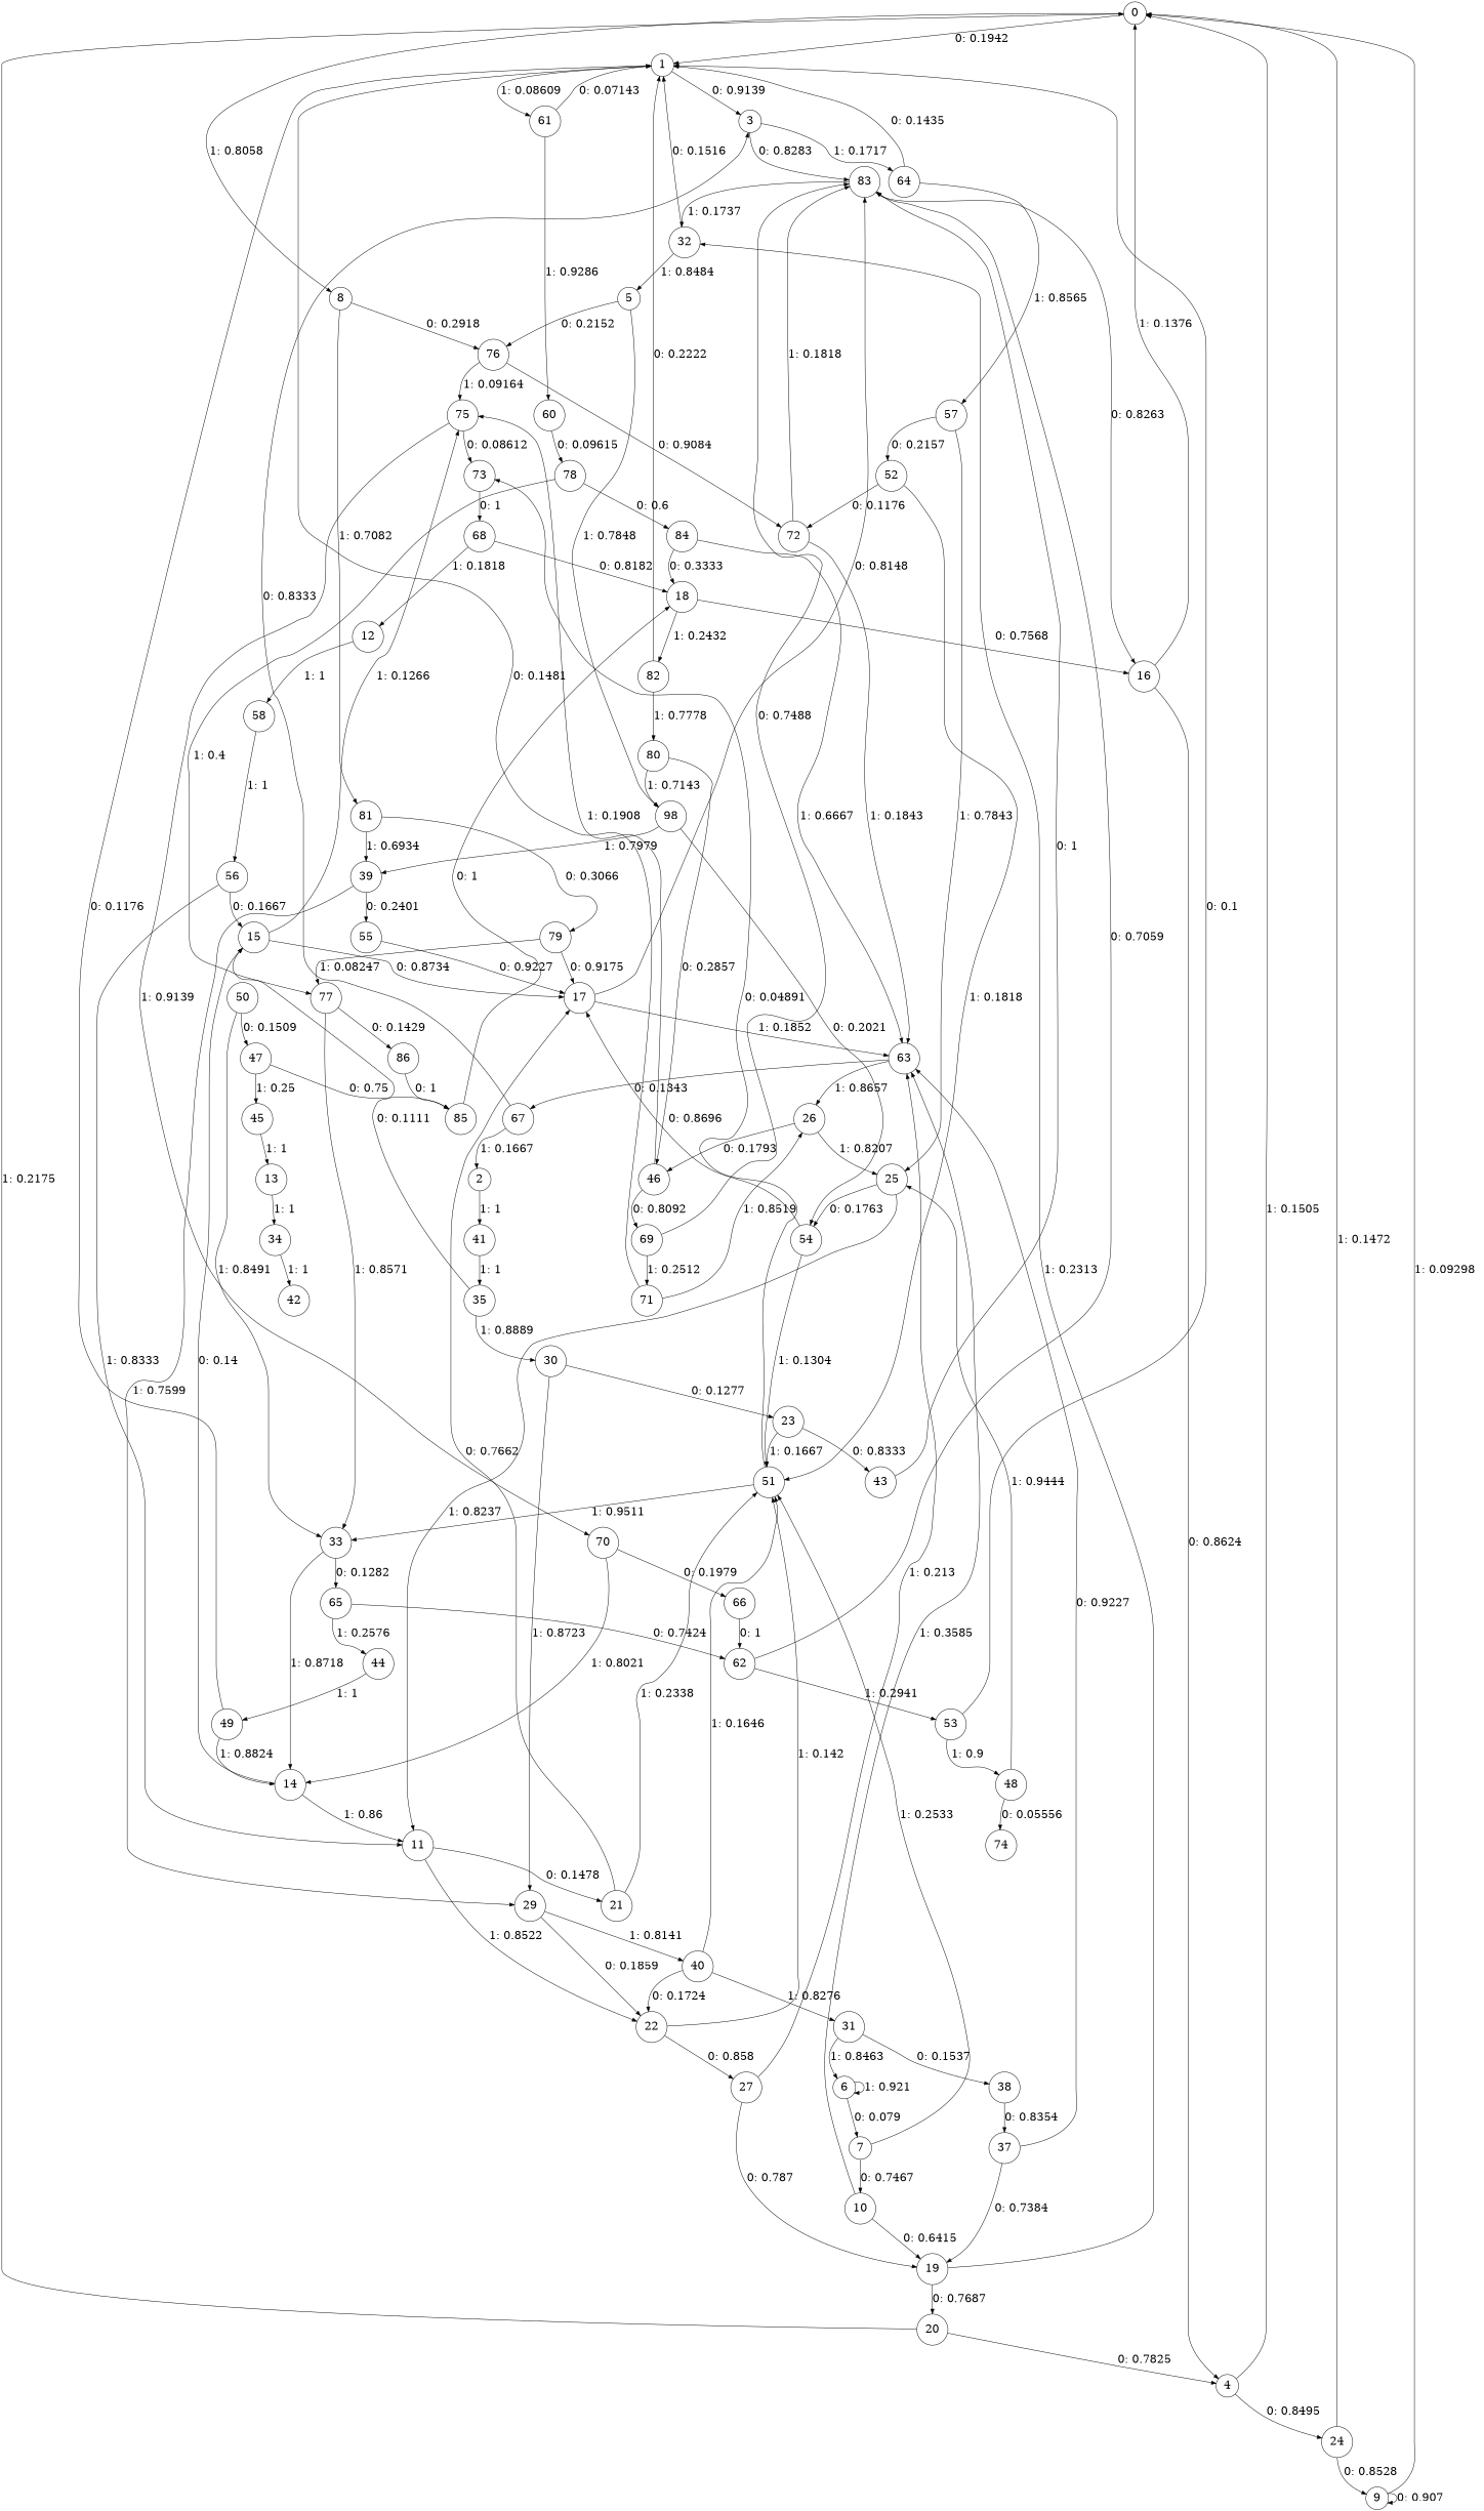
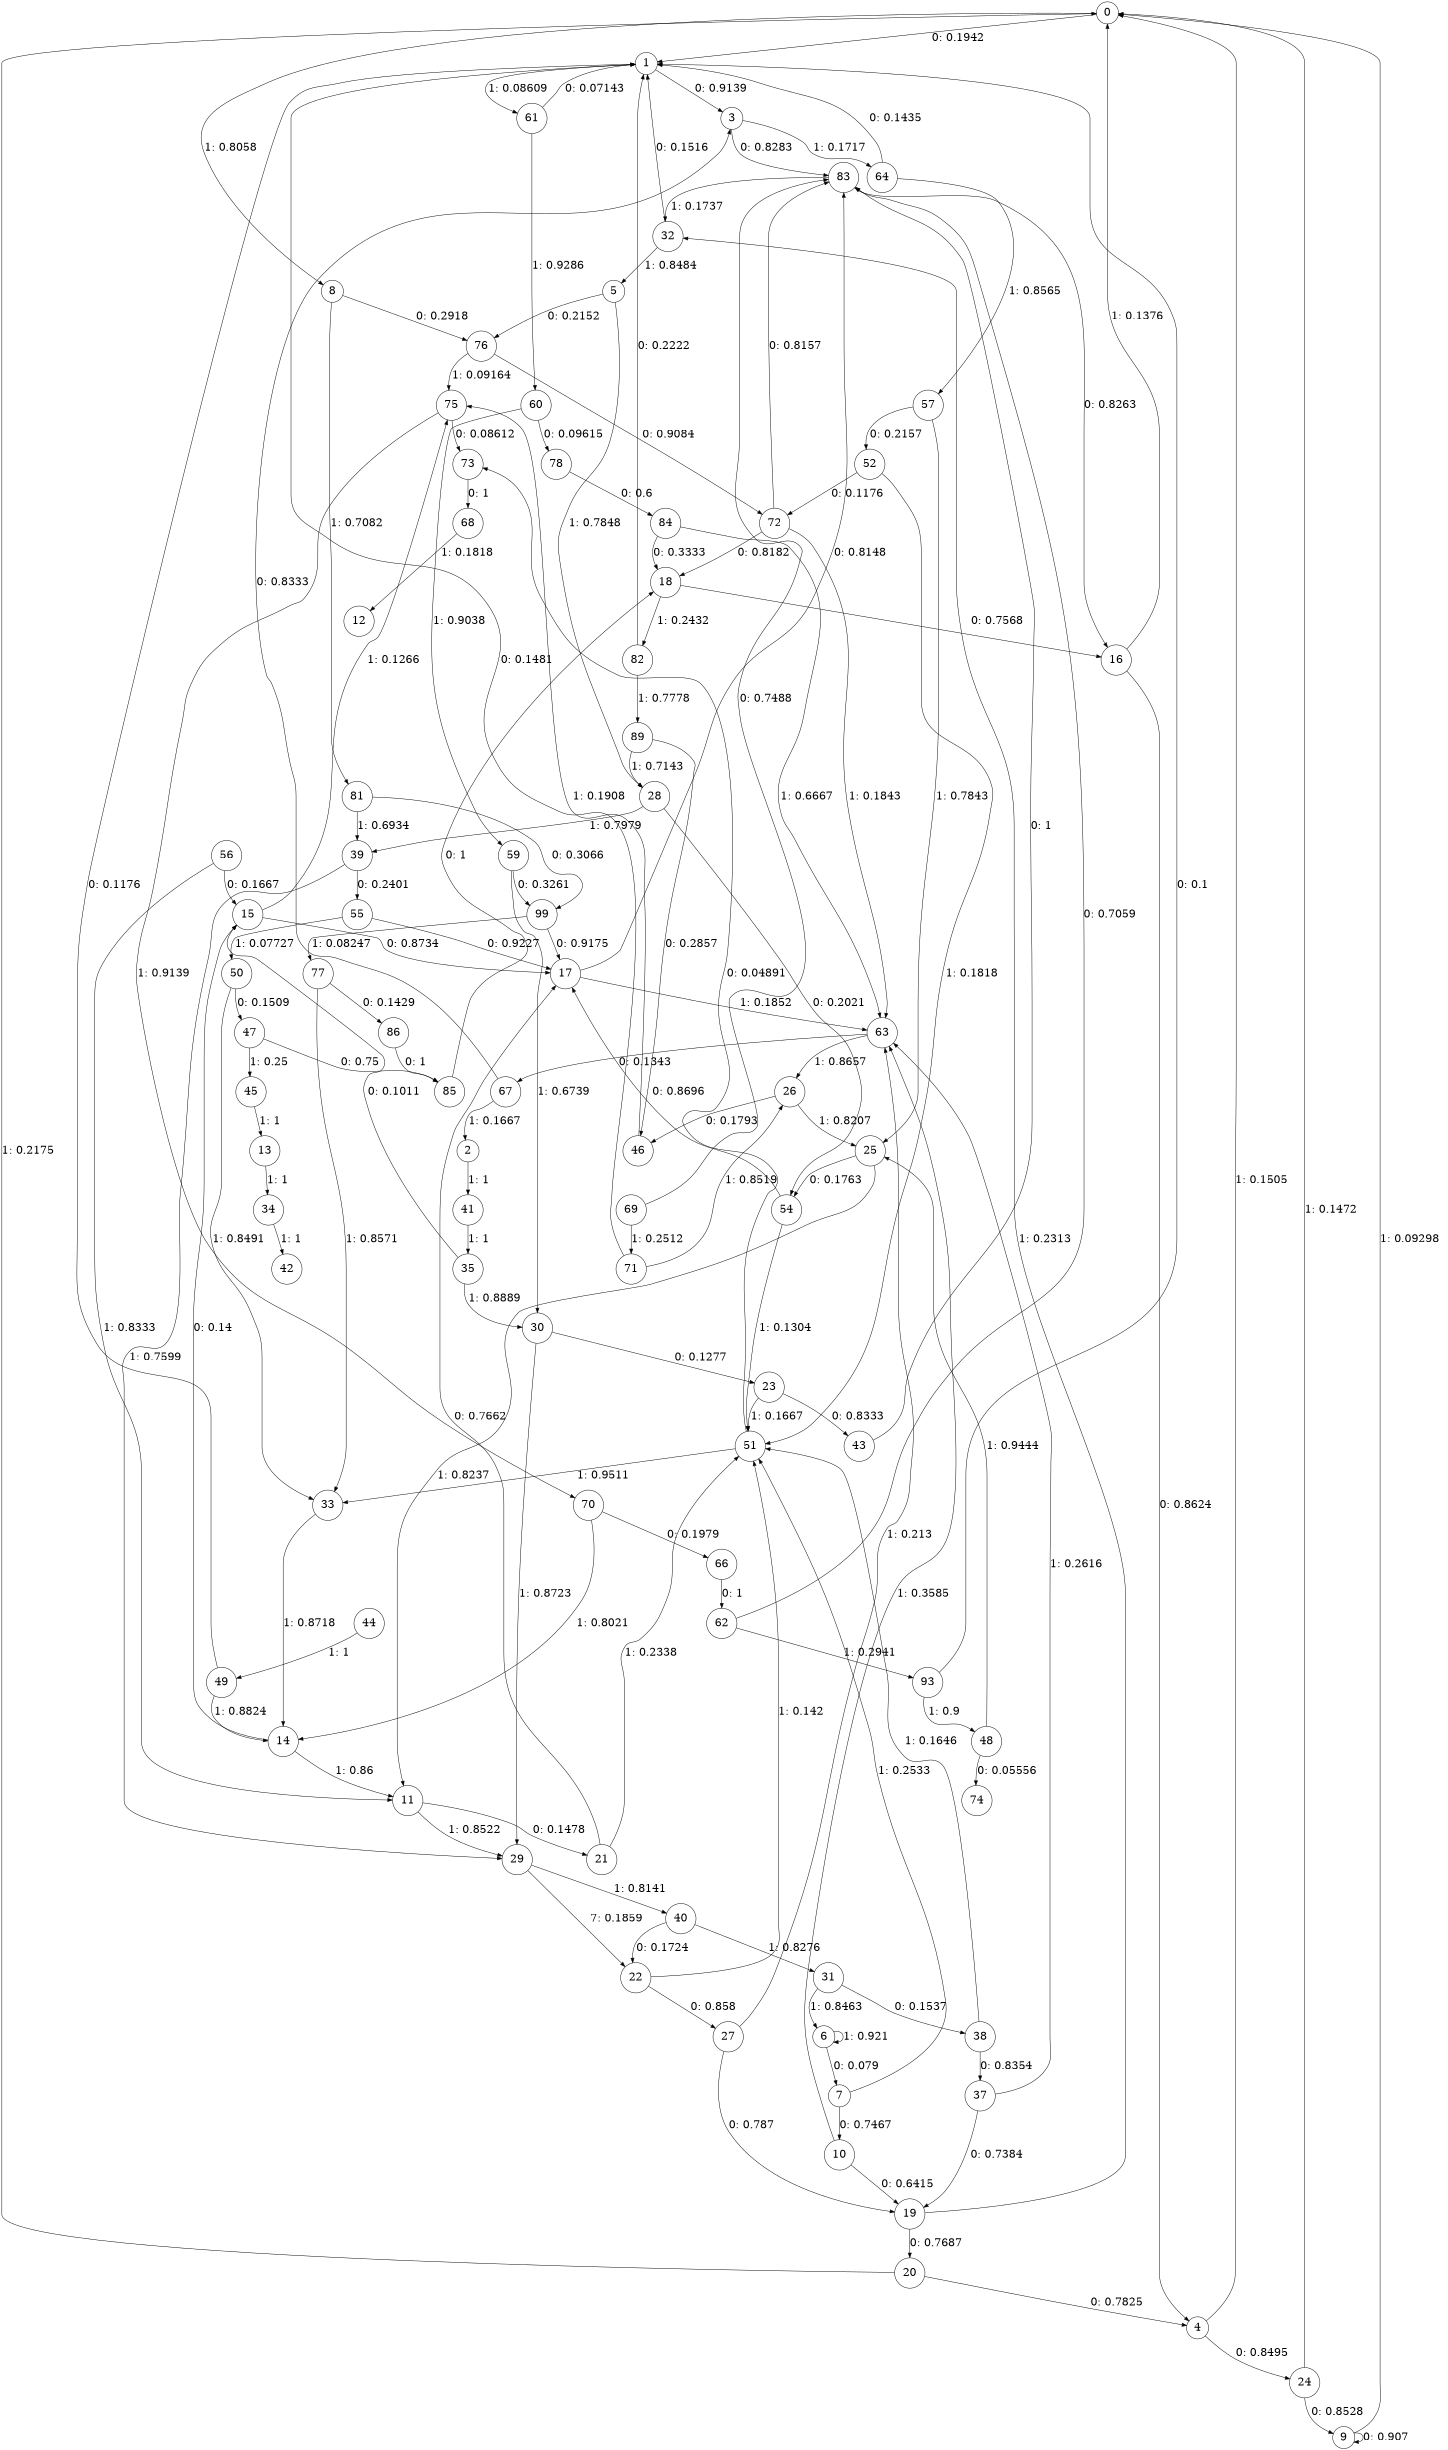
  digraph {
    node [fontsize=24 shape=circle]
    edge [fontsize=24]
    0
    1
    8
    3
    61
    76
    81
    83
    64
    60
    75
    72
    39
-   79
+   79 [label=99]
    16
    32
    57
+   59
    78
    2
    41
    35
    15
    30
    4
    5
    25
    52
    24
    9
-   28 [label=98]
+   28
    54
    73
    70
    63
    51
    17
    29
    55
    6
    7
    10
    19
    33
    20
    26
    67
    14
-   65
    68
    77
    46
    11
    21
    22
    40
    27
    31
    12
-   58
    56
    13
    34
    42
    66
    18
    82
-   80
+   80 [label=89]
    23
    43
    69
    71
    50
    38
    37
    44
    62
    49
-   53
+   53 [label=93]
    47
    45
    85
    48
    74
    86
    84
    0 -> 1 [label="0: 0.1942   "]
    0 -> 8 [label="1: 0.8058   "]
    1 -> 3 [label="0: 0.9139   "]
    1 -> 61 [label="1: 0.08609  "]
    8 -> 76 [label="0: 0.2918   "]
    8 -> 81 [label="1: 0.7082   "]
    3 -> 83 [label="0: 0.8283   "]
    3 -> 64 [label="1: 0.1717   "]
    61 -> 1 [label="0: 0.07143  "]
    61 -> 60 [label="1: 0.9286   "]
    76 -> 75 [label="1: 0.09164  "]
    76 -> 72 [label="0: 0.9084   "]
    81 -> 39 [label="1: 0.6934   "]
    81 -> 79 [label="0: 0.3066   "]
    83 -> 16 [label="0: 0.8263   "]
    83 -> 32 [label="1: 0.1737   "]
    64 -> 1 [label="0: 0.1435   "]
    64 -> 57 [label="1: 0.8565   "]
+   60 -> 59 [label="1: 0.9038   "]
    60 -> 78 [label="0: 0.09615  "]
    75 -> 73 [label="0: 0.08612  "]
    75 -> 70 [label="1: 0.9139   "]
-   72 -> 83 [label="1: 0.1818   "]
+   72 -> 83 [label="0: 0.8157   "]
    72 -> 63 [label="1: 0.1843   "]
    39 -> 29 [label="1: 0.7599   "]
    39 -> 55 [label="0: 0.2401   "]
    79 -> 17 [label="0: 0.9175   "]
    79 -> 77 [label="1: 0.08247  "]
    16 -> 0 [label="1: 0.1376   "]
    16 -> 4 [label="0: 0.8624   "]
    32 -> 1 [label="0: 0.1516   "]
    32 -> 5 [label="1: 0.8484   "]
    57 -> 25 [label="1: 0.7843   "]
    57 -> 52 [label="0: 0.2157   "]
-   78 -> 77 [label="1: 0.4      "]
+   59 -> 79 [label="0: 0.3261   "]
+   59 -> 30 [label="1: 0.6739   "]
    78 -> 84 [label="0: 0.6      "]
    2 -> 41 [label="1: 1        "]
    41 -> 35 [label="1: 1        "]
-   35 -> 15 [label="0: 0.1111   "]
+   35 -> 15 [label="0: 0.1011   "]
    35 -> 30 [label="1: 0.8889   "]
    15 -> 75 [label="1: 0.1266   "]
    15 -> 17 [label="0: 0.8734   "]
    30 -> 29 [label="1: 0.8723   "]
    30 -> 23 [label="0: 0.1277   "]
    4 -> 0 [label="1: 0.1505   "]
    4 -> 24 [label="0: 0.8495   "]
    5 -> 76 [label="0: 0.2152   "]
    5 -> 28 [label="1: 0.7848   "]
    25 -> 54 [label="0: 0.1763   "]
    25 -> 11 [label="1: 0.8237   "]
    52 -> 72 [label="0: 0.1176   "]
    52 -> 51 [label="1: 0.1818   "]
    24 -> 0 [label="1: 0.1472   "]
    24 -> 9 [label="0: 0.8528   "]
    9 -> 0 [label="1: 0.09298  "]
    9 -> 9 [label="0: 0.907    "]
    28 -> 39 [label="1: 0.7979   "]
    28 -> 54 [label="0: 0.2021   "]
    54 -> 51 [label="1: 0.1304   "]
    54 -> 17 [label="0: 0.8696   "]
    73 -> 68 [label="0: 1        "]
    70 -> 14 [label="1: 0.8021   "]
    70 -> 66 [label="0: 0.1979   "]
    63 -> 26 [label="1: 0.8657   "]
    63 -> 67 [label="0: 0.1343   "]
    51 -> 73 [label="0: 0.04891  "]
    51 -> 33 [label="1: 0.9511   "]
    17 -> 83 [label="0: 0.8148   "]
    17 -> 63 [label="1: 0.1852   "]
-   29 -> 22 [label="0: 0.1859   "]
+   29 -> 22 [label="7: 0.1859   "]
    29 -> 40 [label="1: 0.8141   "]
    55 -> 17 [label="0: 0.9227   "]
+   55 -> 50 [label="1: 0.07727  "]
    6 -> 6 [label="1: 0.921    "]
    6 -> 7 [label="0: 0.079    "]
    7 -> 51 [label="1: 0.2533   "]
    7 -> 10 [label="0: 0.7467   "]
    10 -> 63 [label="1: 0.3585   "]
    10 -> 19 [label="0: 0.6415   "]
    19 -> 32 [label="1: 0.2313   "]
    19 -> 20 [label="0: 0.7687   "]
    33 -> 14 [label="1: 0.8718   "]
-   33 -> 65 [label="0: 0.1282   "]
    20 -> 0 [label="1: 0.2175   "]
    20 -> 4 [label="0: 0.7825   "]
    26 -> 25 [label="1: 0.8207   "]
    26 -> 46 [label="0: 0.1793   "]
    67 -> 3 [label="0: 0.8333   "]
    67 -> 2 [label="1: 0.1667   "]
    14 -> 15 [label="0: 0.14     "]
    14 -> 11 [label="1: 0.86     "]
-   65 -> 44 [label="1: 0.2576   "]
-   65 -> 62 [label="0: 0.7424   "]
    68 -> 12 [label="1: 0.1818   "]
-   68 -> 18 [label="0: 0.8182   "]
+   72 -> 18 [label="0: 0.8182   "]
    77 -> 33 [label="1: 0.8571   "]
    77 -> 86 [label="0: 0.1429   "]
    46 -> 75 [label="1: 0.1908   "]
-   46 -> 69 [label="0: 0.8092   "]
-   11 -> 22 [label="1: 0.8522   "]
+   11 -> 29 [label="1: 0.8522   "]
    11 -> 21 [label="0: 0.1478   "]
    21 -> 51 [label="1: 0.2338   "]
    21 -> 17 [label="0: 0.7662   "]
    22 -> 51 [label="1: 0.142    "]
    22 -> 27 [label="0: 0.858    "]
    40 -> 22 [label="0: 0.1724   "]
    40 -> 31 [label="1: 0.8276   "]
    27 -> 63 [label="1: 0.213    "]
    27 -> 19 [label="0: 0.787    "]
    31 -> 6 [label="1: 0.8463   "]
    31 -> 38 [label="0: 0.1537   "]
-   12 -> 58 [label="1: 1        "]
-   58 -> 56 [label="1: 1        "]
    56 -> 15 [label="0: 0.1667   "]
    56 -> 11 [label="1: 0.8333   "]
    13 -> 34 [label="1: 1        "]
    34 -> 42 [label="1: 1        "]
    66 -> 62 [label="0: 1        "]
    18 -> 16 [label="0: 0.7568   "]
    18 -> 82 [label="1: 0.2432   "]
    82 -> 1 [label="0: 0.2222   "]
    82 -> 80 [label="1: 0.7778   "]
    80 -> 28 [label="1: 0.7143   "]
    80 -> 46 [label="0: 0.2857   "]
    23 -> 51 [label="1: 0.1667   "]
    23 -> 43 [label="0: 0.8333   "]
    43 -> 83 [label="0: 1        "]
    69 -> 83 [label="0: 0.7488   "]
    69 -> 71 [label="1: 0.2512   "]
    71 -> 1 [label="0: 0.1481   "]
    71 -> 26 [label="1: 0.8519   "]
    50 -> 33 [label="1: 0.8491   "]
    50 -> 47 [label="0: 0.1509   "]
-   40 -> 51 [label="1: 0.1646   "]
+   38 -> 51 [label="1: 0.1646   "]
    38 -> 37 [label="0: 0.8354   "]
-   37 -> 63 [label="0: 0.9227   "]
+   37 -> 63 [label="1: 0.2616   "]
    37 -> 19 [label="0: 0.7384   "]
    44 -> 49 [label="1: 1        "]
    62 -> 83 [label="0: 0.7059   "]
    62 -> 53 [label="1: 0.2941   "]
    49 -> 1 [label="0: 0.1176   "]
    49 -> 14 [label="1: 0.8824   "]
    53 -> 1 [label="0: 0.1      "]
    53 -> 48 [label="1: 0.9      "]
    47 -> 45 [label="1: 0.25     "]
    47 -> 85 [label="0: 0.75     "]
    45 -> 13 [label="1: 1        "]
    85 -> 18 [label="0: 1        "]
    48 -> 25 [label="1: 0.9444   "]
    48 -> 74 [label="0: 0.05556  "]
    86 -> 85 [label="0: 1        "]
    84 -> 63 [label="1: 0.6667   "]
    84 -> 18 [label="0: 0.3333   "]
  }
